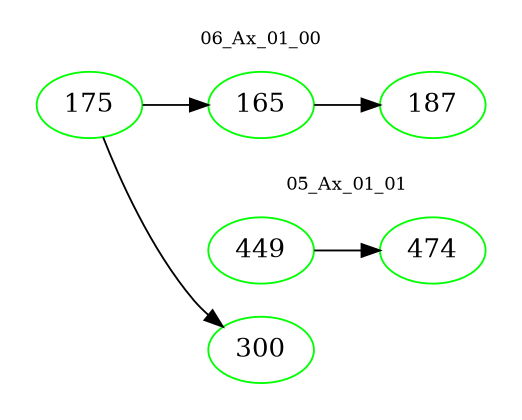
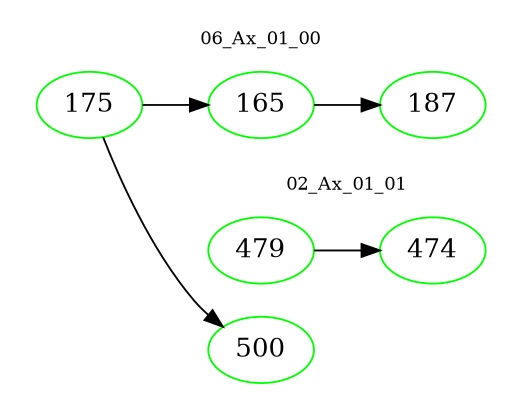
  digraph {
    rankdir=LR
    node [color=green]
    edge [color=black]
-   n1 [label=449]
+   n1 [label=479]
    n2 [label=474]
-   n3 [label=300]
+   n3 [label=500]
    n4 [label=175]
    n5 [label=165]
    n6 [label=187]
    subgraph cluster_1 {
      color=white
      fontsize=10
-     label="05_Ax_01_01"
+     label="02_Ax_01_01"
      n1
      n2
      n3
    }
    subgraph cluster_2 {
      color=white
      fontsize=10
      label="06_Ax_01_00"
      n4
      n5
      n6
    }
    n1 -> n2
    n4 -> n3
    n4 -> n5
    n5 -> n6
  }
